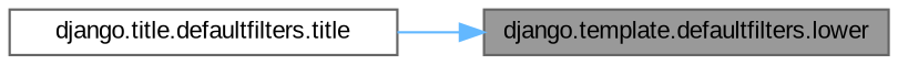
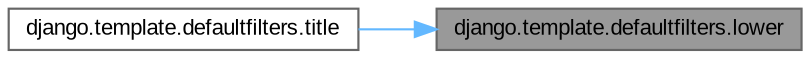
  digraph {
    rankdir=RL
    fontname="Liberation Sans"
    node [fontname="Liberation Sans" fontsize=10 shape=box style=filled]
    n1 [color=gray40 fillcolor=grey60 fontcolor=black height=0.2 label="django.template.defaultfilters.lower" width=0.4]
-   n2 [color=grey40 fillcolor=white height=0.2 label="django.title.defaultfilters.title" width=0.4]
+   n2 [color=grey40 fillcolor=white height=0.2 label="django.template.defaultfilters.title" width=0.4]
    n1 -> n2 [color=steelblue1 dir=back fontname="Liberation Sans" fontsize=10 labelfontname=Helvetica labelfontsize=10 style=solid]
  }
